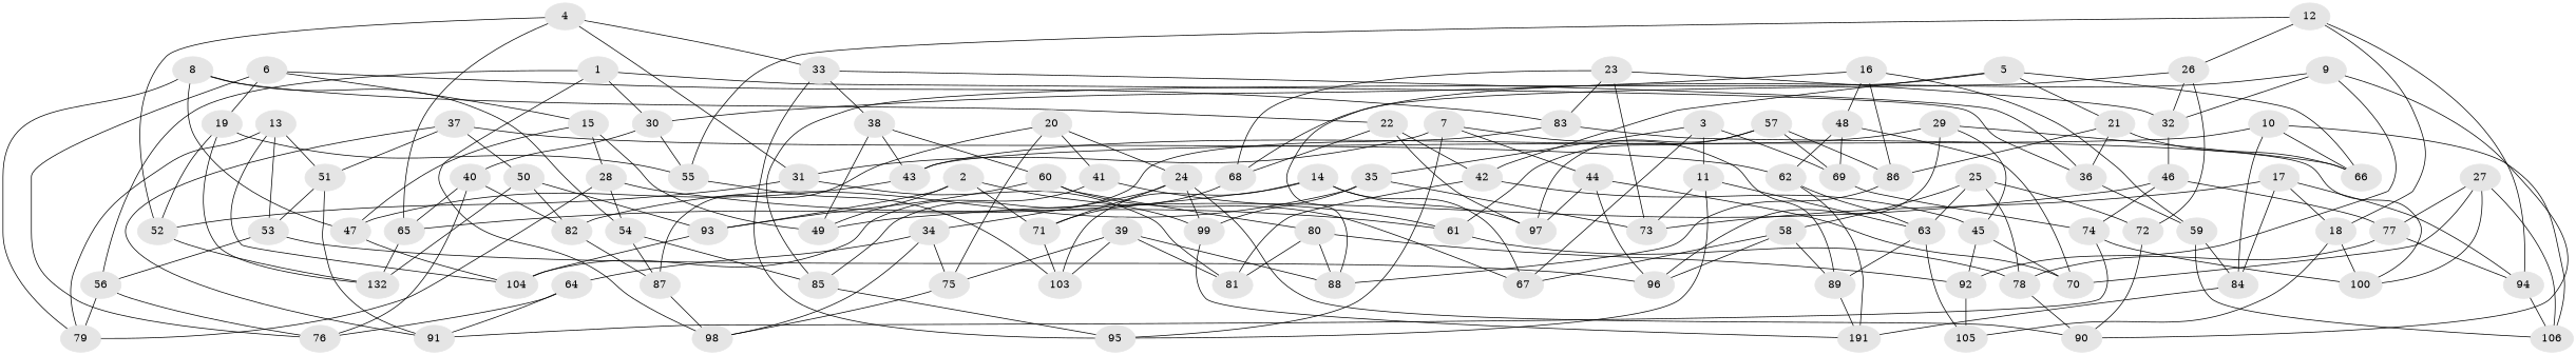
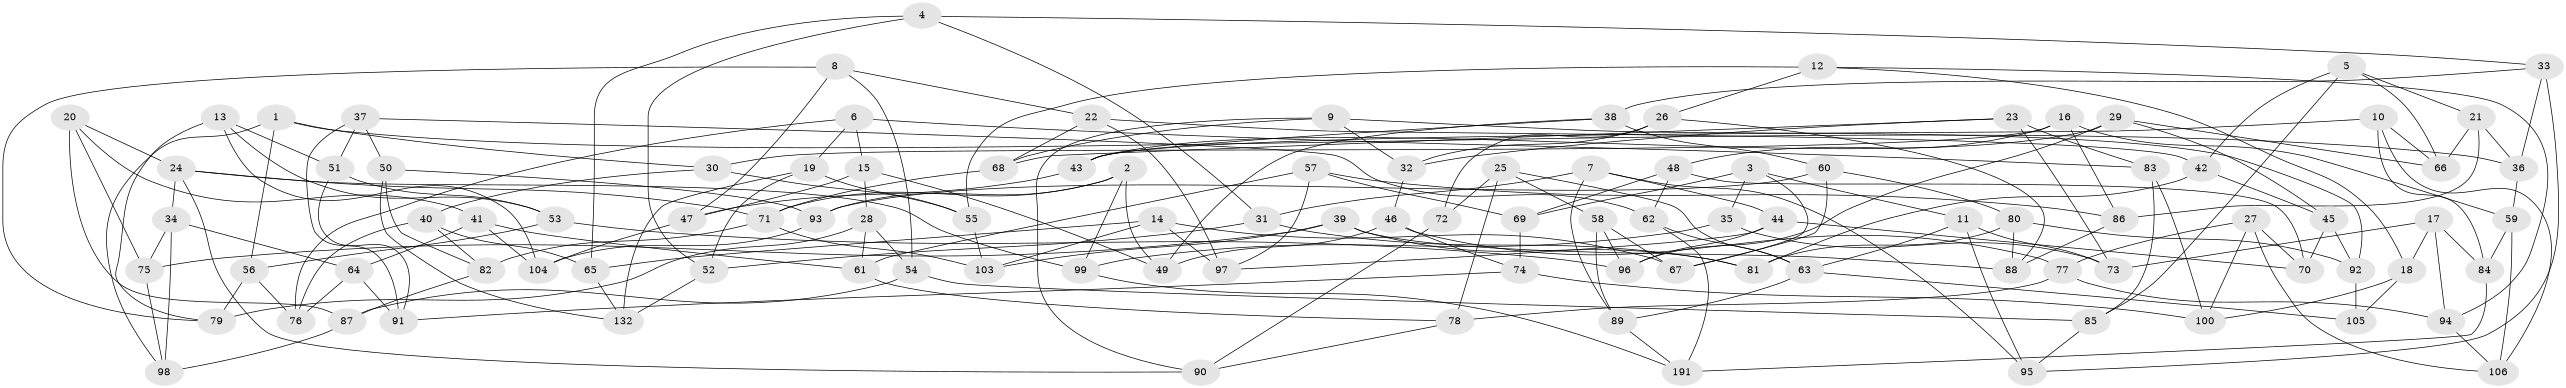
  graph {
    node [color=gray90 style=filled]
    1
    30
    36
    56
    98
    55
    40
    59
    76
    79
    2
    49
    71
    93
    99
    103
    104
    n18 [label=191]
    3
    11
    35
    67
    69
    95
    63
    73
    82
    74
    4
    31
    33
    52
    65
    81
    38
    n36 [label=132]
    5
    21
    42
    66
    85
    86
    45
    6
    15
    19
    83
    47
    28
    100
    7
    44
    89
    97
    70
    96
    8
    22
    54
    68
    87
    9
    32
    90
    92
    46
    105
    10
    43
    84
    106
    12
    18
    26
    94
    72
    88
    13
    51
    53
    91
    14
    61
    16
    48
    62
    17
    20
    41
    75
    24
    64
    23
    34
    25
    58
    78
    27
    77
    29
    60
    37
    50
    80
    39
    57
    1 -- 30
    1 -- 36
    1 -- 56
    1 -- 98
    30 -- 55
    30 -- 40
    36 -- 59
    56 -- 76
    56 -- 79
    55 -- 103
    40 -- 76
    40 -- 82
    40 -- 65
    59 -- 84
    59 -- 106
    2 -- 49
    2 -- 71
    2 -- 93
    2 -- 99
    71 -- 103
    93 -- 104
    99 -- n18
    3 -- 11
    3 -- 35
    3 -- 67
    3 -- 69
    11 -- 95
    11 -- 63
    11 -- 73
    35 -- 99
    35 -- 73
-   35 -- 82
+   71 -- 82
    69 -- 74
    63 -- 89
    63 -- 105
    82 -- 87
    74 -- 100
    74 -- 91
    4 -- 31
    4 -- 33
    4 -- 52
    4 -- 65
    31 -- 52
    31 -- 81
    33 -- 36
    33 -- 95
    33 -- 38
    52 -- n36
    65 -- n36
    38 -- 49
    38 -- 43
    38 -- 60
    5 -- 21
    5 -- 42
    5 -- 66
    5 -- 85
    21 -- 36
    21 -- 66
    21 -- 86
    42 -- 81
    42 -- 45
    85 -- 95
    86 -- 88
    45 -- 70
    45 -- 92
    6 -- 76
    6 -- 15
    6 -- 19
    6 -- 83
    15 -- 49
    15 -- 47
    15 -- 28
    19 -- 55
    19 -- 52
    19 -- n36
    83 -- 85
    83 -- 100
    47 -- 104
    28 -- 79
    28 -- 54
    28 -- 61
    7 -- 95
    7 -- 31
    7 -- 44
    7 -- 89
    44 -- 97
    44 -- 70
    44 -- 96
    89 -- n18
    8 -- 79
    8 -- 47
    8 -- 22
    8 -- 54
    22 -- 42
    22 -- 97
    22 -- 68
    54 -- 85
    54 -- 87
    68 -- 71
    87 -- 98
    9 -- 68
    9 -- 32
    9 -- 90
    9 -- 92
    32 -- 46
    92 -- 105
    46 -- 49
    46 -- 74
    46 -- 77
    10 -- 66
    10 -- 43
    10 -- 84
    10 -- 106
    43 -- 47
    84 -- n18
    12 -- 55
    12 -- 18
    12 -- 26
    12 -- 94
    18 -- 100
    18 -- 105
    26 -- 32
    26 -- 72
    26 -- 88
    94 -- 106
    72 -- 90
    13 -- 79
    13 -- 104
    13 -- 51
    13 -- 53
    51 -- 53
    51 -- 91
    53 -- 56
    53 -- 96
    14 -- 103
    14 -- 67
    14 -- 65
    14 -- 97
    61 -- 78
    16 -- 30
    16 -- 59
    16 -- 86
    16 -- 48
    48 -- 69
    48 -- 70
    48 -- 62
    62 -- n18
    62 -- 63
    17 -- 73
    17 -- 84
    17 -- 18
    17 -- 94
    20 -- 87
    20 -- 41
    20 -- 75
    20 -- 24
    41 -- 104
    41 -- 61
+   41 -- 64
    75 -- 98
    24 -- 71
    24 -- 99
    24 -- 90
    24 -- 34
    64 -- 76
    64 -- 91
    23 -- 73
    23 -- 83
    23 -- 68
    23 -- 32
    34 -- 98
    34 -- 75
    34 -- 64
    25 -- 63
    25 -- 72
    25 -- 58
    25 -- 78
    58 -- 67
    58 -- 89
    58 -- 96
    78 -- 90
    27 -- 100
    27 -- 70
    27 -- 106
    27 -- 77
    77 -- 94
    77 -- 78
    29 -- 66
    29 -- 45
    29 -- 96
    29 -- 43
    60 -- 93
    60 -- 67
    60 -- 80
    37 -- 51
    37 -- 91
    37 -- 62
    37 -- 50
    50 -- 93
    50 -- 82
    50 -- n36
    80 -- 81
    80 -- 92
    80 -- 88
    39 -- 103
    39 -- 81
    39 -- 88
    39 -- 75
    57 -- 69
    57 -- 86
    57 -- 97
    57 -- 61
  }
